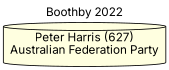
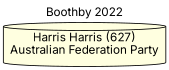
  digraph {
    label="Boothby 2022"
    labelloc=t
    mclimit=10
    fontname=Inter
-   n1 [label="Peter Harris (627)\nAustralian Federation Party" shape=cylinder style=filled fillcolor=lightyellow fontname=Inter]
+   n1 [label="Harris Harris (627)\nAustralian Federation Party" shape=cylinder style=filled fillcolor=lightyellow fontname=Inter]
  }
